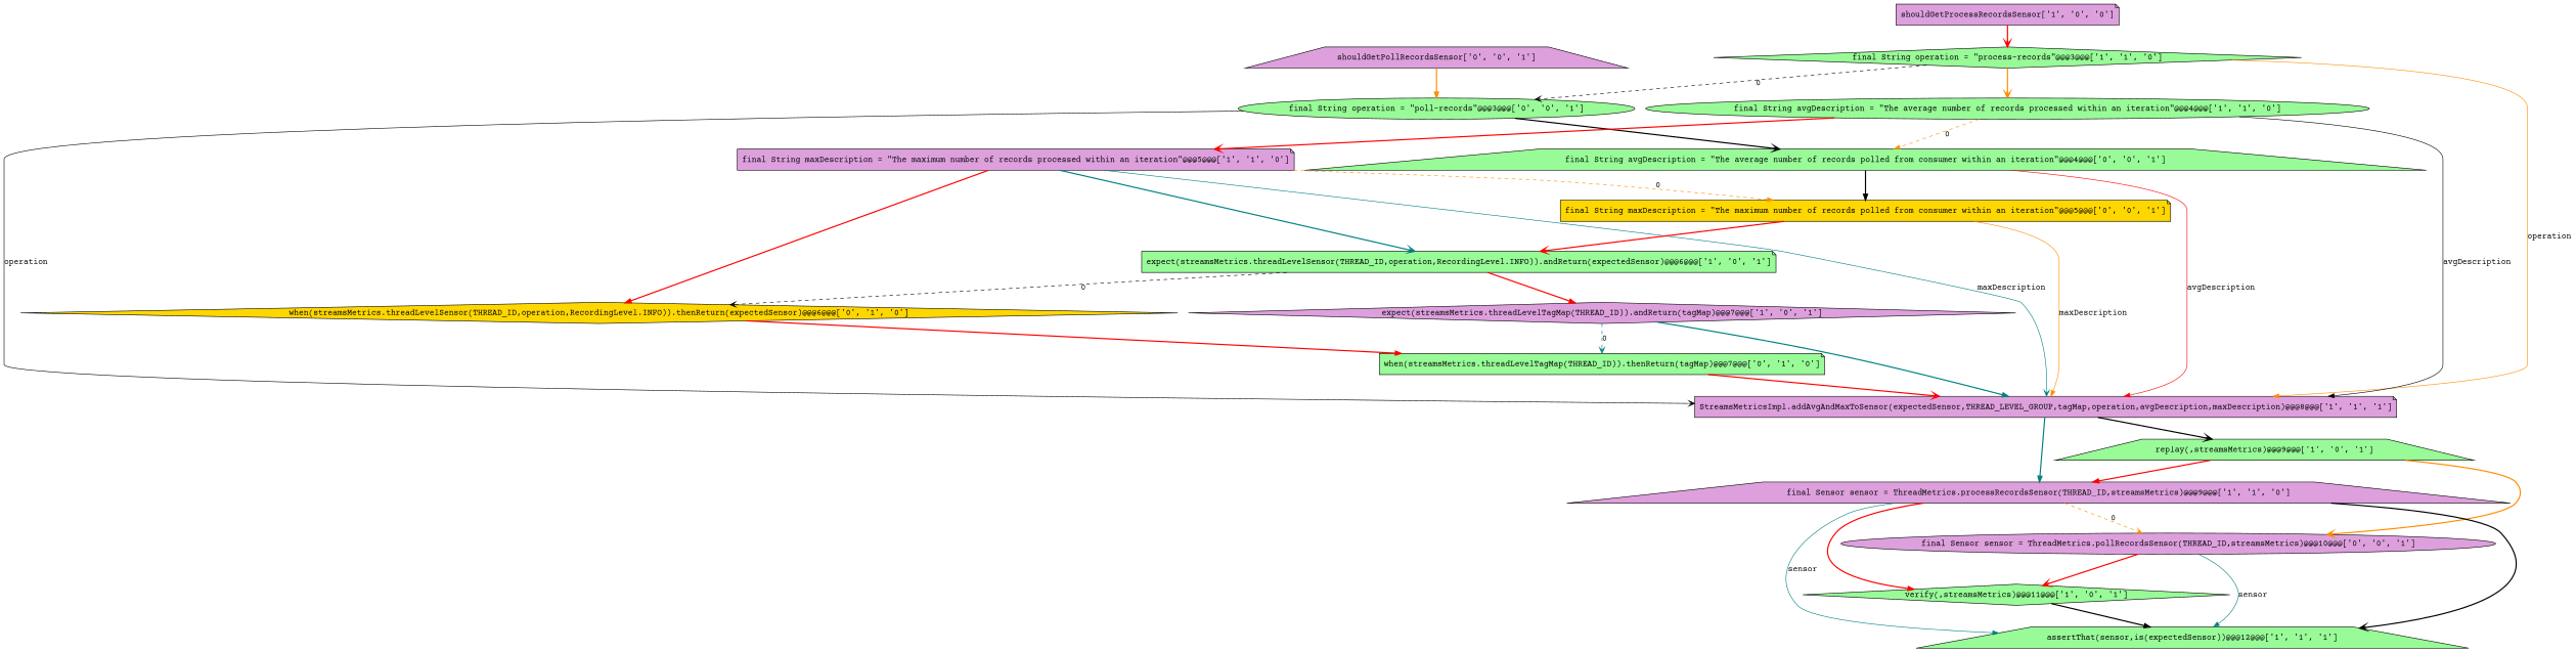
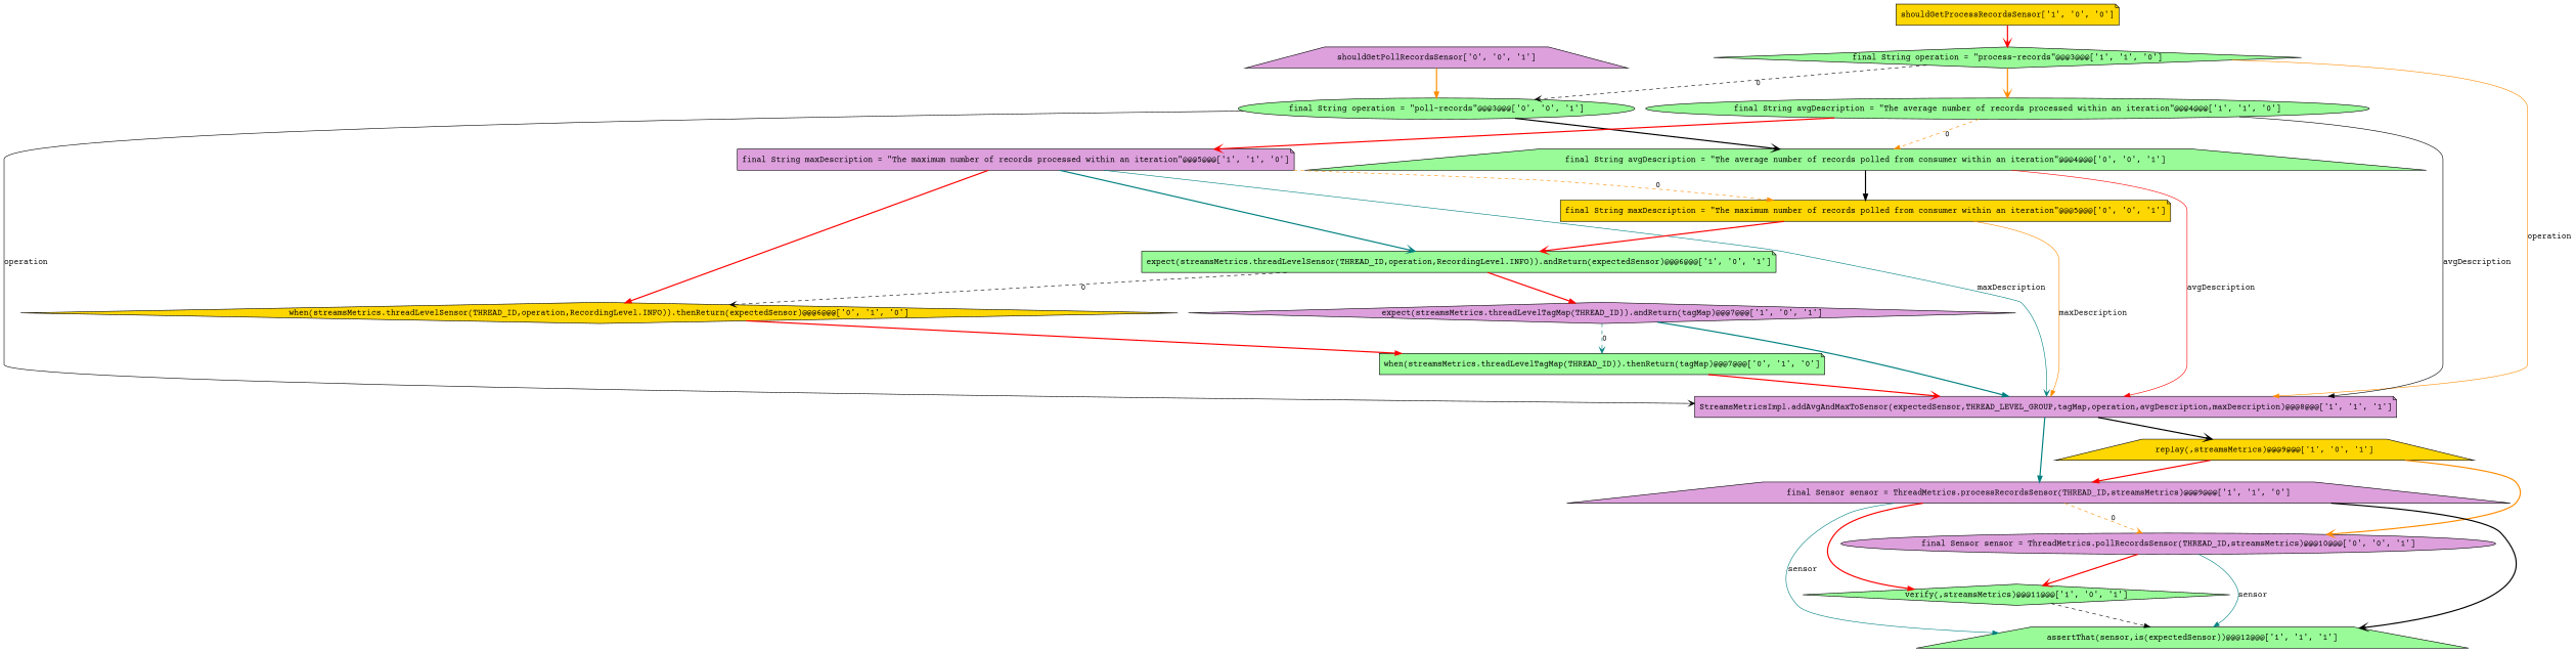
  digraph {
    fontname="Courier Prime"
    node [fillcolor=palegreen fontname="Courier Prime" shape=note style=filled]
    edge [arrowhead=normal color=red fontname="Courier Prime" style=bold]
-   n1 [fillcolor=plum label="shouldGetProcessRecordsSensor['1', '0', '0']"]
+   n1 [fillcolor=gold label="shouldGetProcessRecordsSensor['1', '0', '0']"]
    n2 [label="final String operation = \"process-records\"@@@3@@@['1', '1', '0']" shape=diamond]
    n3 [fillcolor=plum label="StreamsMetricsImpl.addAvgAndMaxToSensor(expectedSensor,THREAD_LEVEL_GROUP,tagMap,operation,avgDescription,maxDescription)@@@8@@@['1', '1', '1']"]
    n4 [label="final String operation = \"poll-records\"@@@3@@@['0', '0', '1']" shape=ellipse]
    n5 [label="final String avgDescription = \"The average number of records processed within an iteration\"@@@4@@@['1', '1', '0']" shape=ellipse]
    n6 [fillcolor=gold label="when(streamsMetrics.threadLevelSensor(THREAD_ID,operation,RecordingLevel.INFO)).thenReturn(expectedSensor)@@@6@@@['0', '1', '0']" shape=diamond]
    n7 [label="when(streamsMetrics.threadLevelTagMap(THREAD_ID)).thenReturn(tagMap)@@@7@@@['0', '1', '0']"]
-   n8 [label="replay(,streamsMetrics)@@@9@@@['1', '0', '1']" shape=trapezium]
+   n8 [fillcolor=gold label="replay(,streamsMetrics)@@@9@@@['1', '0', '1']" shape=trapezium]
    n9 [fillcolor=plum label="final Sensor sensor = ThreadMetrics.processRecordsSensor(THREAD_ID,streamsMetrics)@@@9@@@['1', '1', '0']" shape=trapezium]
    n10 [label="final String avgDescription = \"The average number of records polled from consumer within an iteration\"@@@4@@@['0', '0', '1']" shape=trapezium]
    n11 [fillcolor=plum label="final String maxDescription = \"The maximum number of records processed within an iteration\"@@@5@@@['1', '1', '0']"]
    n12 [fillcolor=plum label="final Sensor sensor = ThreadMetrics.pollRecordsSensor(THREAD_ID,streamsMetrics)@@@10@@@['0', '0', '1']" shape=ellipse]
    n13 [label="verify(,streamsMetrics)@@@11@@@['1', '0', '1']" shape=diamond]
    n14 [label="assertThat(sensor,is(expectedSensor))@@@12@@@['1', '1', '1']" shape=trapezium]
    n15 [label="expect(streamsMetrics.threadLevelSensor(THREAD_ID,operation,RecordingLevel.INFO)).andReturn(expectedSensor)@@@6@@@['1', '0', '1']"]
    n16 [fillcolor=plum label="expect(streamsMetrics.threadLevelTagMap(THREAD_ID)).andReturn(tagMap)@@@7@@@['1', '0', '1']" shape=diamond]
    n17 [fillcolor=gold label="final String maxDescription = \"The maximum number of records polled from consumer within an iteration\"@@@5@@@['0', '0', '1']"]
    n18 [fillcolor=plum label="shouldGetPollRecordsSensor['0', '0', '1']" shape=trapezium]
    n1 -> n2 [arrowhead=vee]
    n2 -> n3 [color=darkorange label=operation style=solid]
    n2 -> n4 [arrowhead=vee color=black label=0 style=dashed]
    n2 -> n5 [arrowhead=vee color=darkorange]
    n3 -> n8 [arrowhead=vee color=black]
    n3 -> n9 [color=teal]
    n4 -> n3 [arrowhead=vee color=black label=operation style=solid]
    n4 -> n10 [arrowhead=vee color=black]
    n5 -> n3 [color=black label=avgDescription style=solid]
    n5 -> n10 [color=darkorange label=0 style=dashed]
    n5 -> n11 [arrowhead=vee]
    n6 -> n7
    n7 -> n3 [arrowhead=vee]
    n8 -> n9
    n8 -> n12 [arrowhead=vee color=darkorange]
    n9 -> n12 [arrowhead=vee color=darkorange label=0 style=dashed]
    n9 -> n13
    n9 -> n14 [color=teal label=sensor style=solid]
    n9 -> n14 [arrowhead=vee color=black]
    n10 -> n3 [label=avgDescription style=solid]
    n10 -> n17 [color=black]
    n11 -> n3 [arrowhead=vee color=teal label=maxDescription style=solid]
    n11 -> n6
    n11 -> n15 [arrowhead=vee color=teal]
    n11 -> n17 [color=darkorange label=0 style=dashed]
    n12 -> n13 [arrowhead=vee]
    n12 -> n14 [color=teal label=sensor style=solid]
-   n13 -> n14 [color=black]
+   n13 -> n14 [color=black style=dashed]
    n15 -> n6 [arrowhead=vee color=black label=0 style=dashed]
    n15 -> n16
    n16 -> n3 [color=teal]
    n16 -> n7 [arrowhead=vee color=teal label=0 style=dashed]
    n17 -> n3 [color=darkorange label=maxDescription style=solid]
    n17 -> n15 [arrowhead=vee]
    n18 -> n4 [color=darkorange]
  }
